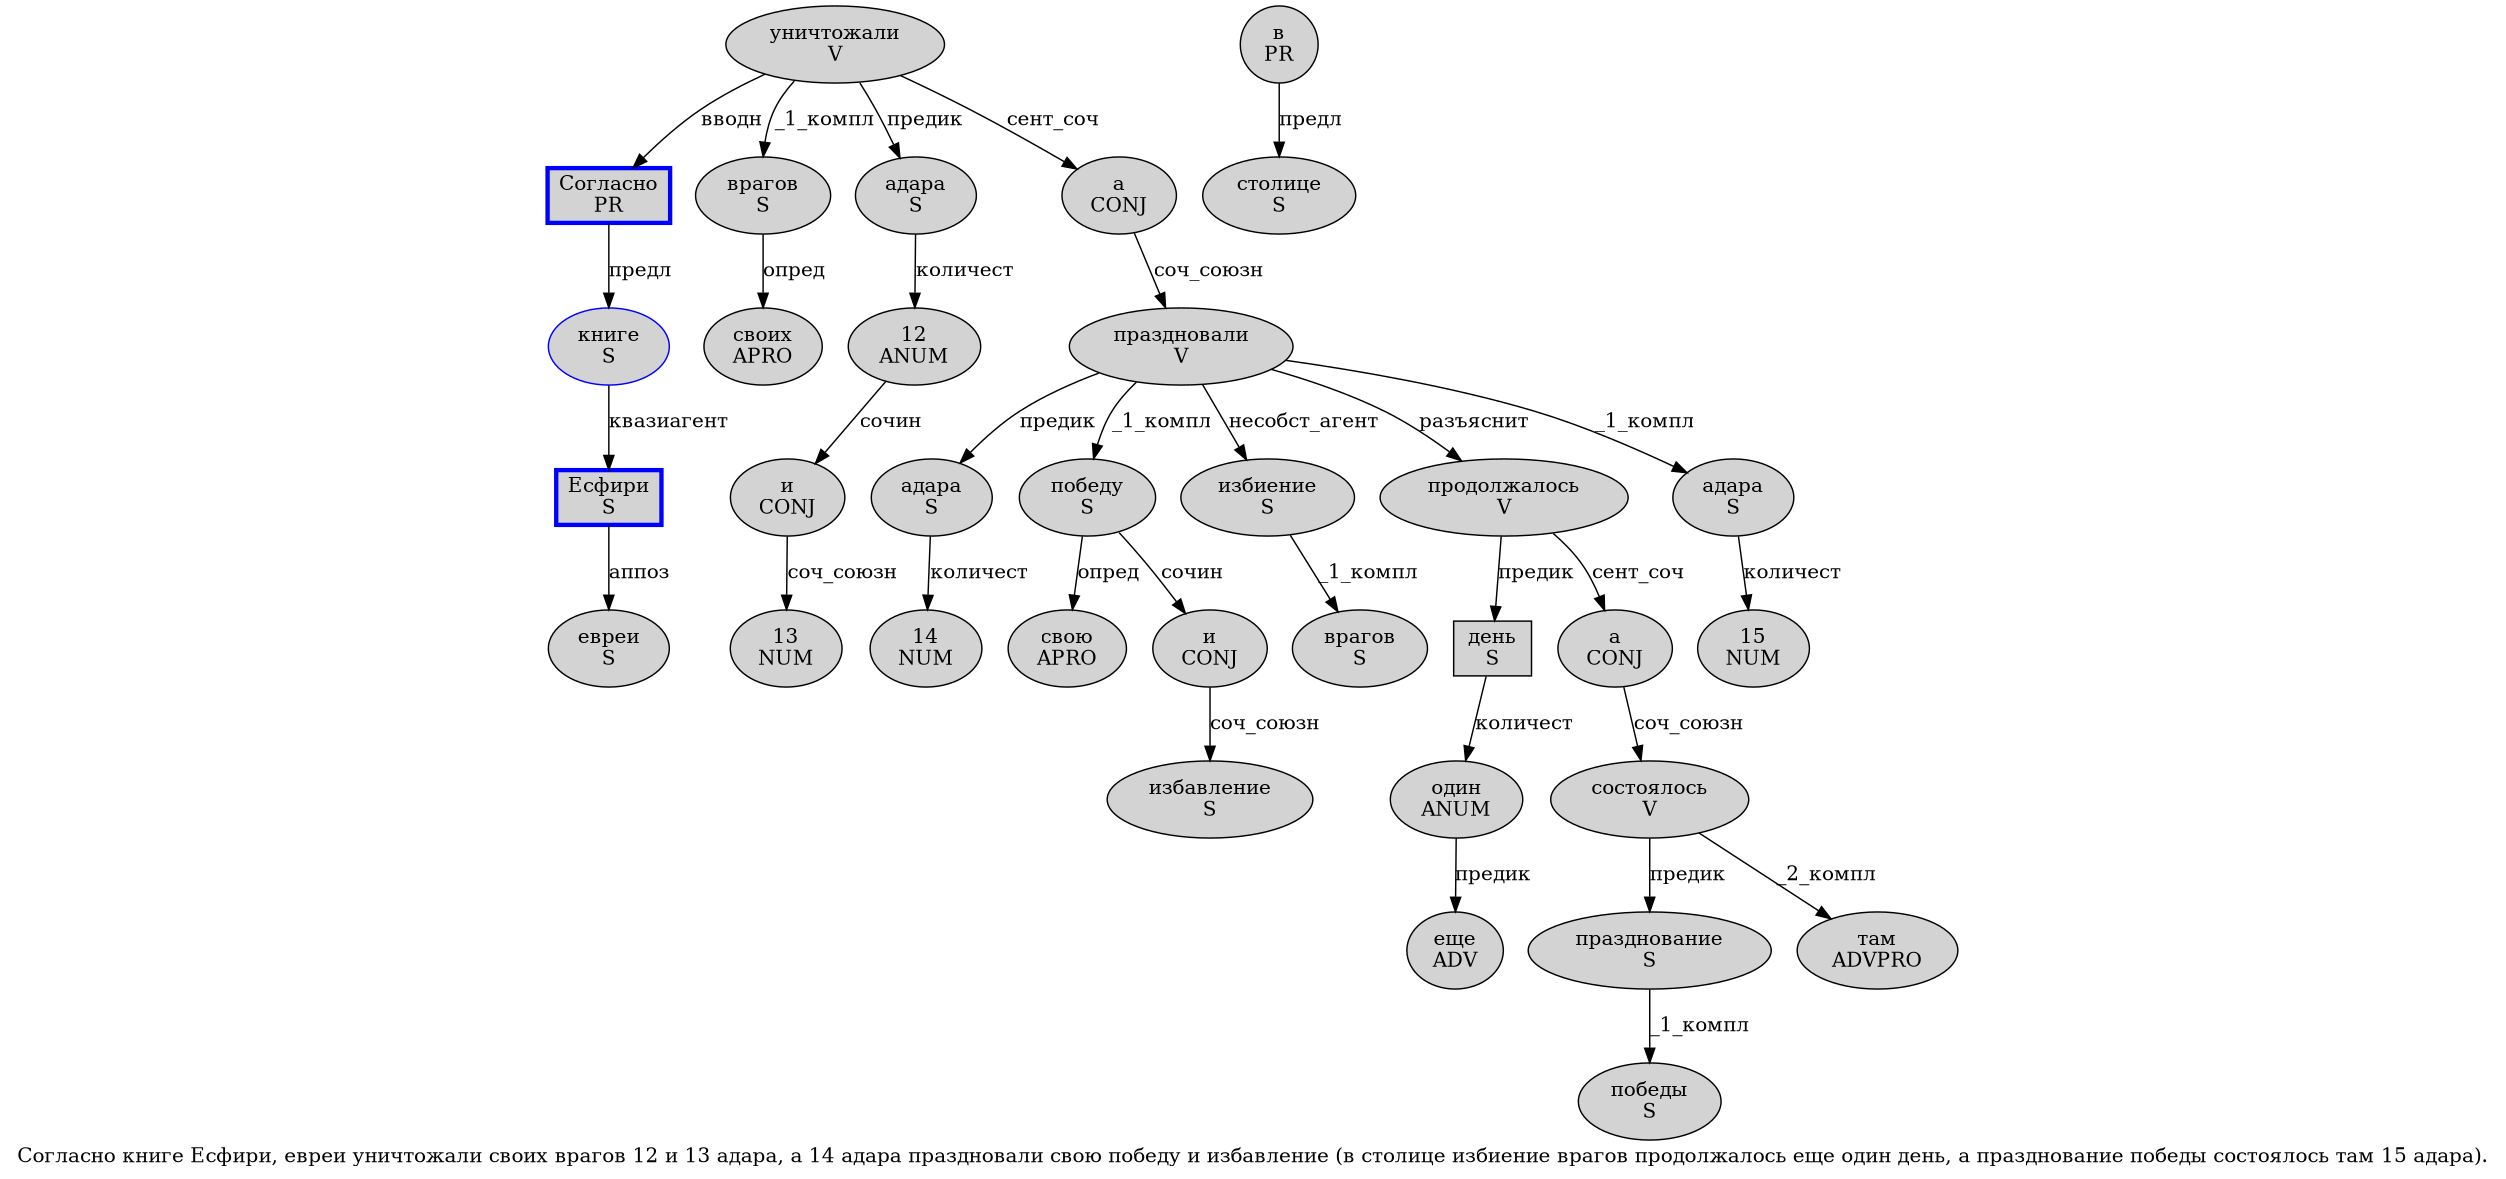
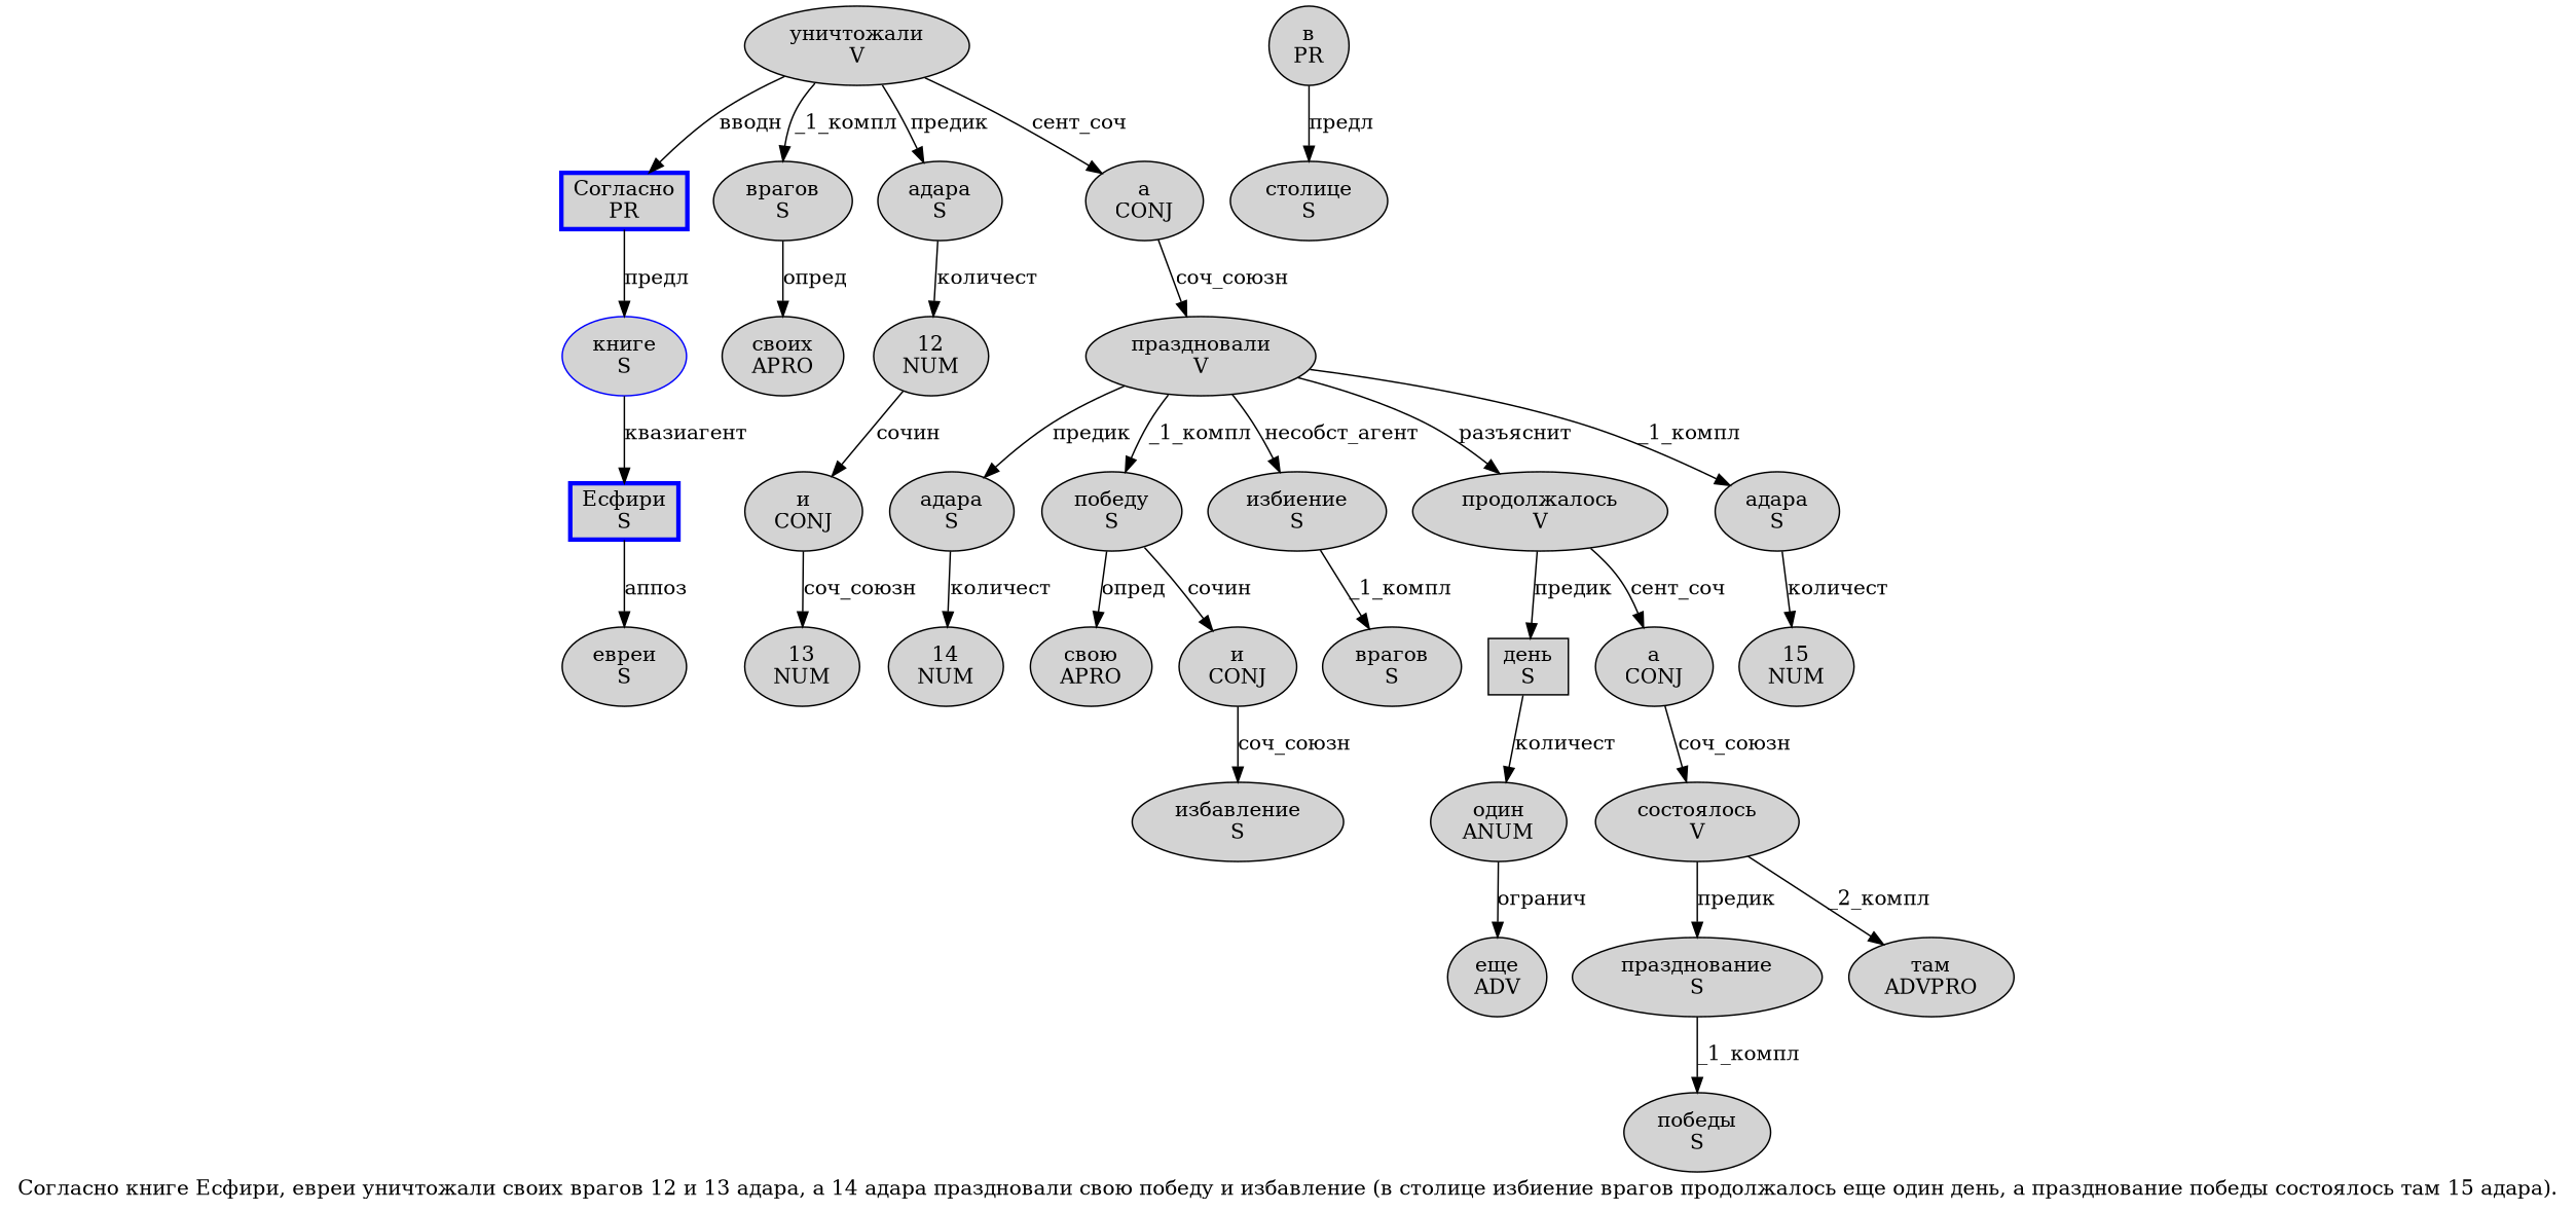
  digraph {
    label="Согласно книге Есфири, евреи уничтожали своих врагов 12 и 13 адара, а 14 адара праздновали свою победу и избавление (в столице избиение врагов продолжалось еще один день, а празднование победы состоялось там 15 адара)."
    node [fillcolor=lightgray penwidth=1 shape=ellipse style=filled]
    n1 [color=blue label="Согласно\nPR" penwidth=3 shape=box]
    n2 [color=blue label="книге\nS"]
    n3 [color=blue label="Есфири\nS" penwidth=3 shape=box]
    n4 [label="евреи\nS"]
    n5 [label="уничтожали\nV"]
    n6 [label="врагов\nS"]
    n7 [label="адара\nS"]
    n8 [label="а\nCONJ"]
    n9 [label="своих\nAPRO"]
-   n10 [label="12\nANUM"]
+   n10 [label="12\nNUM"]
    n11 [label="праздновали\nV"]
    n12 [label="и\nCONJ"]
    n13 [label="13\nNUM"]
    n14 [label="адара\nS"]
    n15 [label="победу\nS"]
    n16 [label="избиение\nS"]
    n17 [label="продолжалось\nV"]
    n18 [label="адара\nS"]
    n19 [label="14\nNUM"]
    n20 [label="свою\nAPRO"]
    n21 [label="и\nCONJ"]
    n22 [label="врагов\nS"]
    n23 [label="день\nS" shape=box]
    n24 [label="а\nCONJ"]
    n25 [label="15\nNUM"]
    n26 [label="избавление\nS"]
    n27 [label="в\nPR"]
    n28 [label="столице\nS"]
    n29 [label="один\nANUM"]
    n30 [label="состоялось\nV"]
    n31 [label="еще\nADV"]
    n32 [label="празднование\nS"]
    n33 [label="там\nADVPRO"]
    n34 [label="победы\nS"]
    n1 -> n2 [label="предл"]
    n2 -> n3 [label="квазиагент"]
    n3 -> n4 [label="аппоз"]
    n5 -> n1 [label="вводн"]
    n5 -> n6 [label="_1_компл"]
    n5 -> n7 [label="предик"]
    n5 -> n8 [label="сент_соч"]
    n6 -> n9 [label="опред"]
    n7 -> n10 [label="количест"]
    n8 -> n11 [label="соч_союзн"]
    n10 -> n12 [label="сочин"]
    n11 -> n14 [label="предик"]
    n11 -> n15 [label="_1_компл"]
    n11 -> n16 [label="несобст_агент"]
    n11 -> n17 [label="разъяснит"]
    n11 -> n18 [label="_1_компл"]
    n12 -> n13 [label="соч_союзн"]
    n14 -> n19 [label="количест"]
    n15 -> n20 [label="опред"]
    n15 -> n21 [label="сочин"]
    n16 -> n22 [label="_1_компл"]
    n17 -> n23 [label="предик"]
    n17 -> n24 [label="сент_соч"]
    n18 -> n25 [label="количест"]
    n21 -> n26 [label="соч_союзн"]
    n23 -> n29 [label="количест"]
    n24 -> n30 [label="соч_союзн"]
    n27 -> n28 [label="предл"]
-   n29 -> n31 [label="предик"]
+   n29 -> n31 [label="огранич"]
    n30 -> n32 [label="предик"]
    n30 -> n33 [label="_2_компл"]
    n32 -> n34 [label="_1_компл"]
  }
